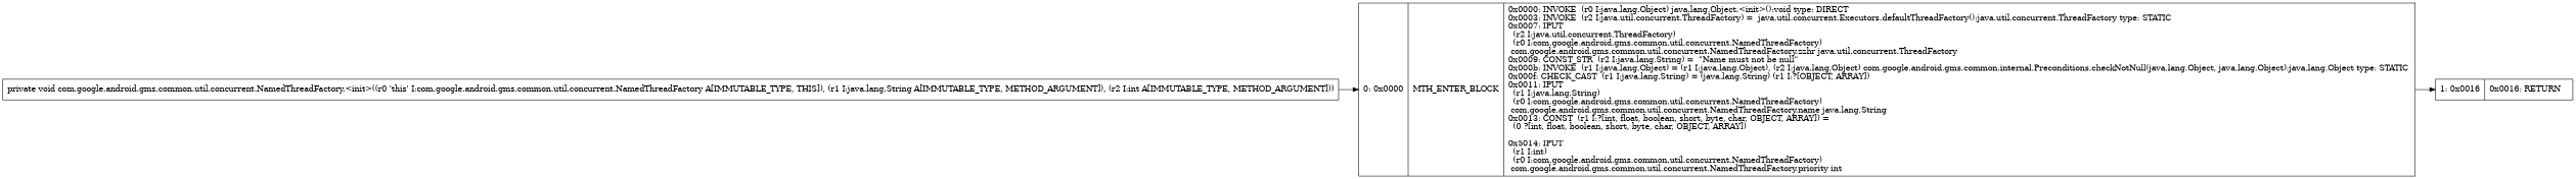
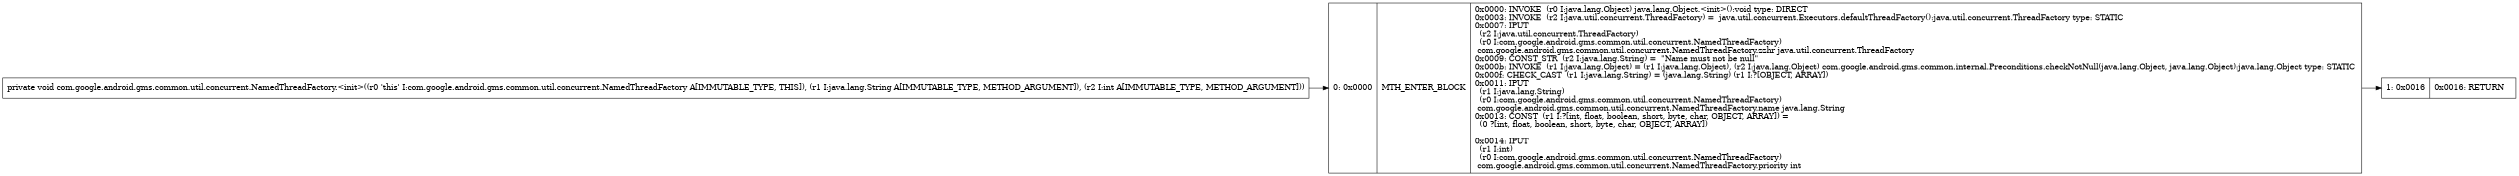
  digraph {
    rankdir=LR
    node [shape=record]
-   n1 [label="{0\:\ 0x0000|MTH_ENTER_BLOCK\l|0x0000: INVOKE  (r0 I:java.lang.Object) java.lang.Object.\<init\>():void type: DIRECT \l0x0003: INVOKE  (r2 I:java.util.concurrent.ThreadFactory) =  java.util.concurrent.Executors.defaultThreadFactory():java.util.concurrent.ThreadFactory type: STATIC \l0x0007: IPUT  \l  (r2 I:java.util.concurrent.ThreadFactory)\l  (r0 I:com.google.android.gms.common.util.concurrent.NamedThreadFactory)\l com.google.android.gms.common.util.concurrent.NamedThreadFactory.zzhr java.util.concurrent.ThreadFactory \l0x0009: CONST_STR  (r2 I:java.lang.String) =  \"Name must not be null\" \l0x000b: INVOKE  (r1 I:java.lang.Object) = (r1 I:java.lang.Object), (r2 I:java.lang.Object) com.google.android.gms.common.internal.Preconditions.checkNotNull(java.lang.Object, java.lang.Object):java.lang.Object type: STATIC \l0x000f: CHECK_CAST  (r1 I:java.lang.String) = (java.lang.String) (r1 I:?[OBJECT, ARRAY]) \l0x0011: IPUT  \l  (r1 I:java.lang.String)\l  (r0 I:com.google.android.gms.common.util.concurrent.NamedThreadFactory)\l com.google.android.gms.common.util.concurrent.NamedThreadFactory.name java.lang.String \l0x0013: CONST  (r1 I:?[int, float, boolean, short, byte, char, OBJECT, ARRAY]) = \l  (0 ?[int, float, boolean, short, byte, char, OBJECT, ARRAY])\l \l0x5014: IPUT  \l  (r1 I:int)\l  (r0 I:com.google.android.gms.common.util.concurrent.NamedThreadFactory)\l com.google.android.gms.common.util.concurrent.NamedThreadFactory.priority int \l}"]
+   n1 [label="{0\:\ 0x0000|MTH_ENTER_BLOCK\l|0x0000: INVOKE  (r0 I:java.lang.Object) java.lang.Object.\<init\>():void type: DIRECT \l0x0003: INVOKE  (r2 I:java.util.concurrent.ThreadFactory) =  java.util.concurrent.Executors.defaultThreadFactory():java.util.concurrent.ThreadFactory type: STATIC \l0x0007: IPUT  \l  (r2 I:java.util.concurrent.ThreadFactory)\l  (r0 I:com.google.android.gms.common.util.concurrent.NamedThreadFactory)\l com.google.android.gms.common.util.concurrent.NamedThreadFactory.zzhr java.util.concurrent.ThreadFactory \l0x0009: CONST_STR  (r2 I:java.lang.String) =  \"Name must not be null\" \l0x000b: INVOKE  (r1 I:java.lang.Object) = (r1 I:java.lang.Object), (r2 I:java.lang.Object) com.google.android.gms.common.internal.Preconditions.checkNotNull(java.lang.Object, java.lang.Object):java.lang.Object type: STATIC \l0x000f: CHECK_CAST  (r1 I:java.lang.String) = (java.lang.String) (r1 I:?[OBJECT, ARRAY]) \l0x0011: IPUT  \l  (r1 I:java.lang.String)\l  (r0 I:com.google.android.gms.common.util.concurrent.NamedThreadFactory)\l com.google.android.gms.common.util.concurrent.NamedThreadFactory.name java.lang.String \l0x0013: CONST  (r1 I:?[int, float, boolean, short, byte, char, OBJECT, ARRAY]) = \l  (0 ?[int, float, boolean, short, byte, char, OBJECT, ARRAY])\l \l0x0014: IPUT  \l  (r1 I:int)\l  (r0 I:com.google.android.gms.common.util.concurrent.NamedThreadFactory)\l com.google.android.gms.common.util.concurrent.NamedThreadFactory.priority int \l}"]
    n2 [label="{1\:\ 0x0016|0x0016: RETURN   \l}"]
    n3 [label="{private void com.google.android.gms.common.util.concurrent.NamedThreadFactory.\<init\>((r0 'this' I:com.google.android.gms.common.util.concurrent.NamedThreadFactory A[IMMUTABLE_TYPE, THIS]), (r1 I:java.lang.String A[IMMUTABLE_TYPE, METHOD_ARGUMENT]), (r2 I:int A[IMMUTABLE_TYPE, METHOD_ARGUMENT])) }"]
    n1 -> n2
    n3 -> n1
  }
